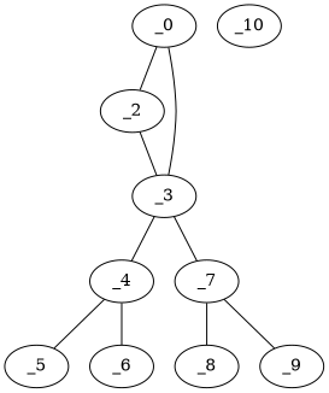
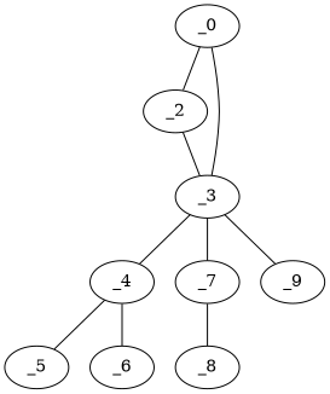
  graph {
    node [charge=0 chem=1 symbol="C  " x=2.866 y=0]
    edge [valence=1]
    n1 [label=_0 x=2 y=-0.5]
    _2 [x=2 y=0.5]
    _3
    _4 [x=3.366 y=0.866]
    _7 [chem=4 symbol="N  " x=3.366 y=-0.866]
    _5 [chem=2 symbol="O  " x=4.366 y=0.866]
    _6 [chem=2 symbol="O  " y=1.7321]
    _8 [y=-1.7321]
    _9 [x=4.366 y=-0.866]
-   _10 [chem=7 symbol="Cl " x=6.366]
    n1 -- _2
    n1 -- _3
    _2 -- _3
    _3 -- _4
    _3 -- _7
    _4 -- _5 [valence=2]
    _4 -- _6
    _7 -- _8
-   _7 -- _9
+   _3 -- _9
  }
